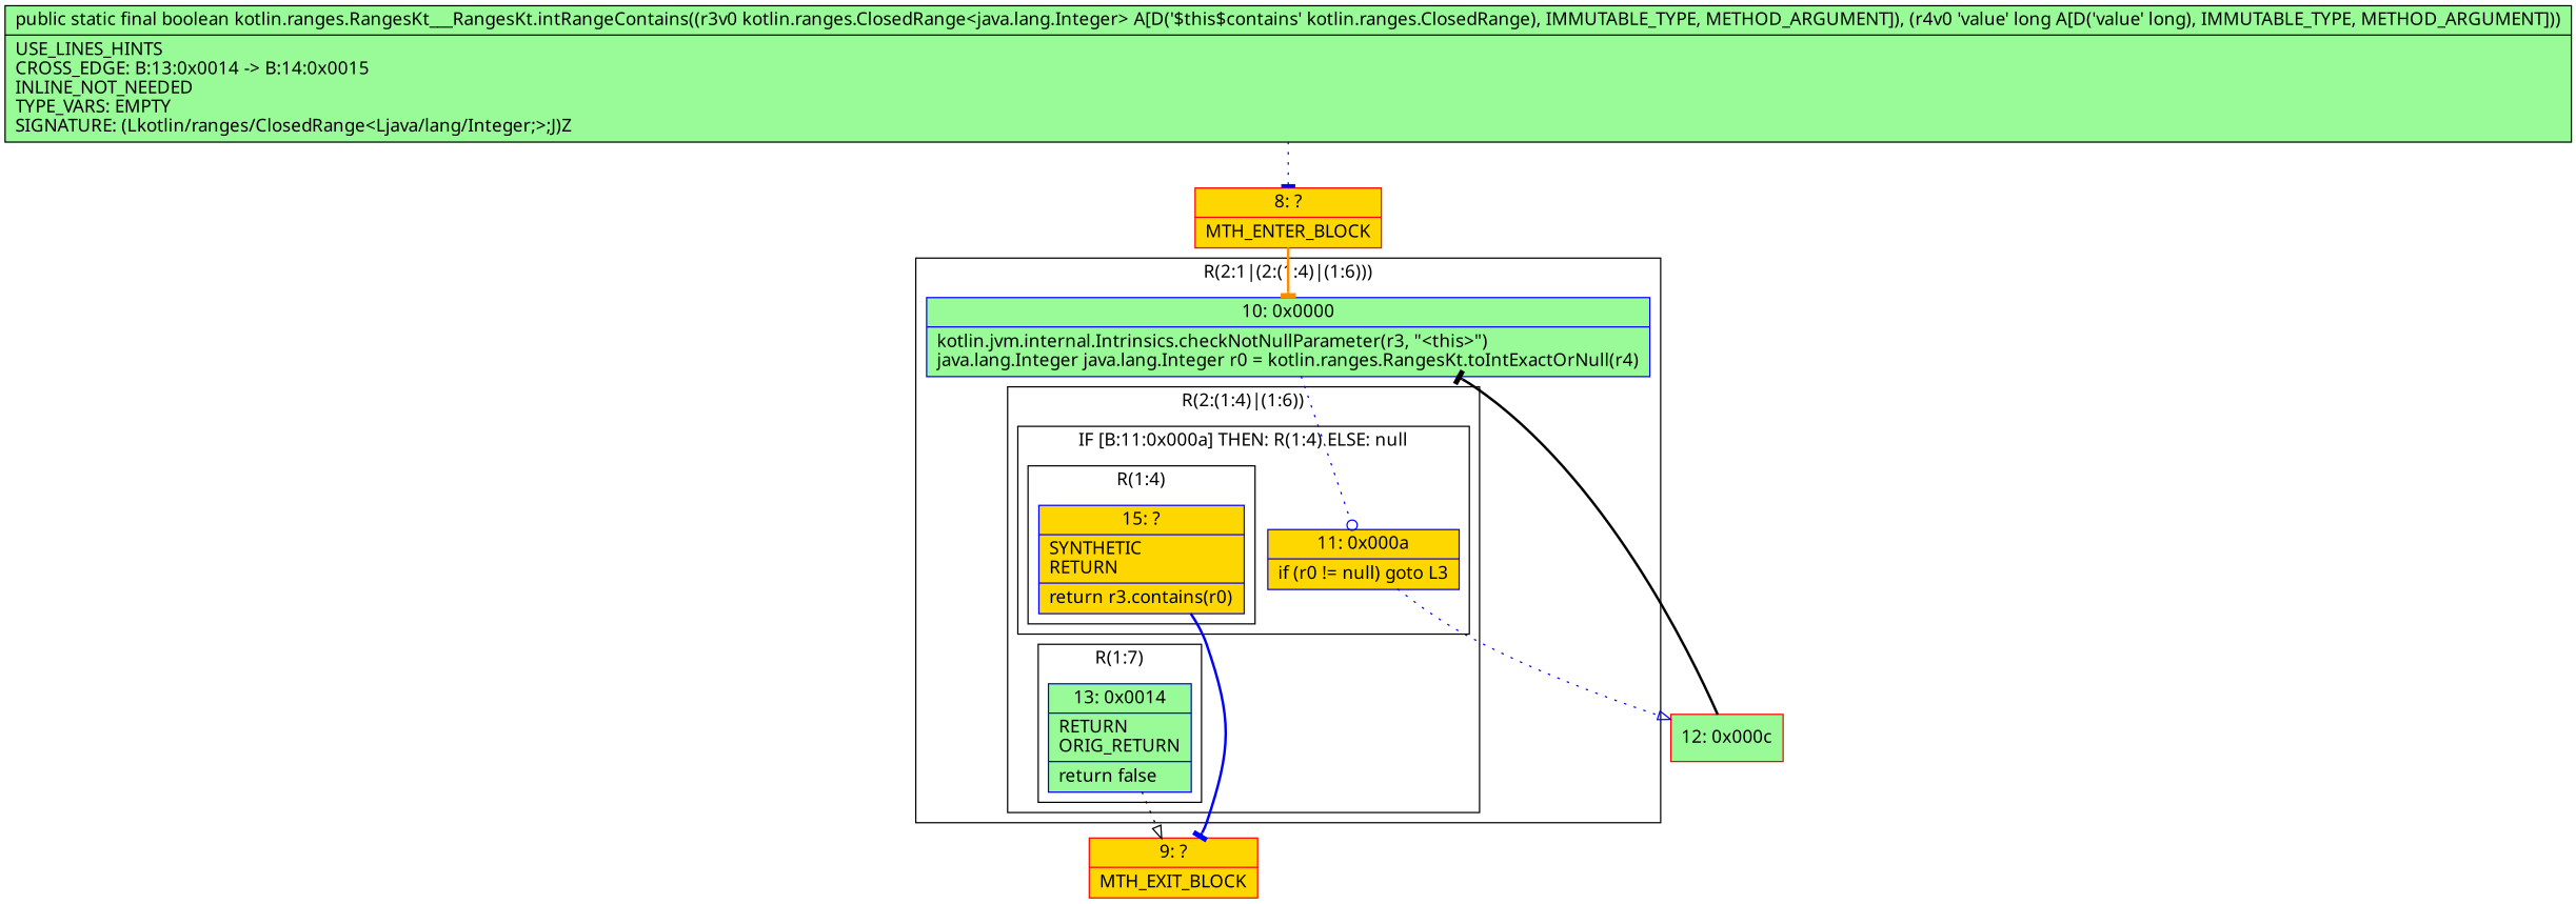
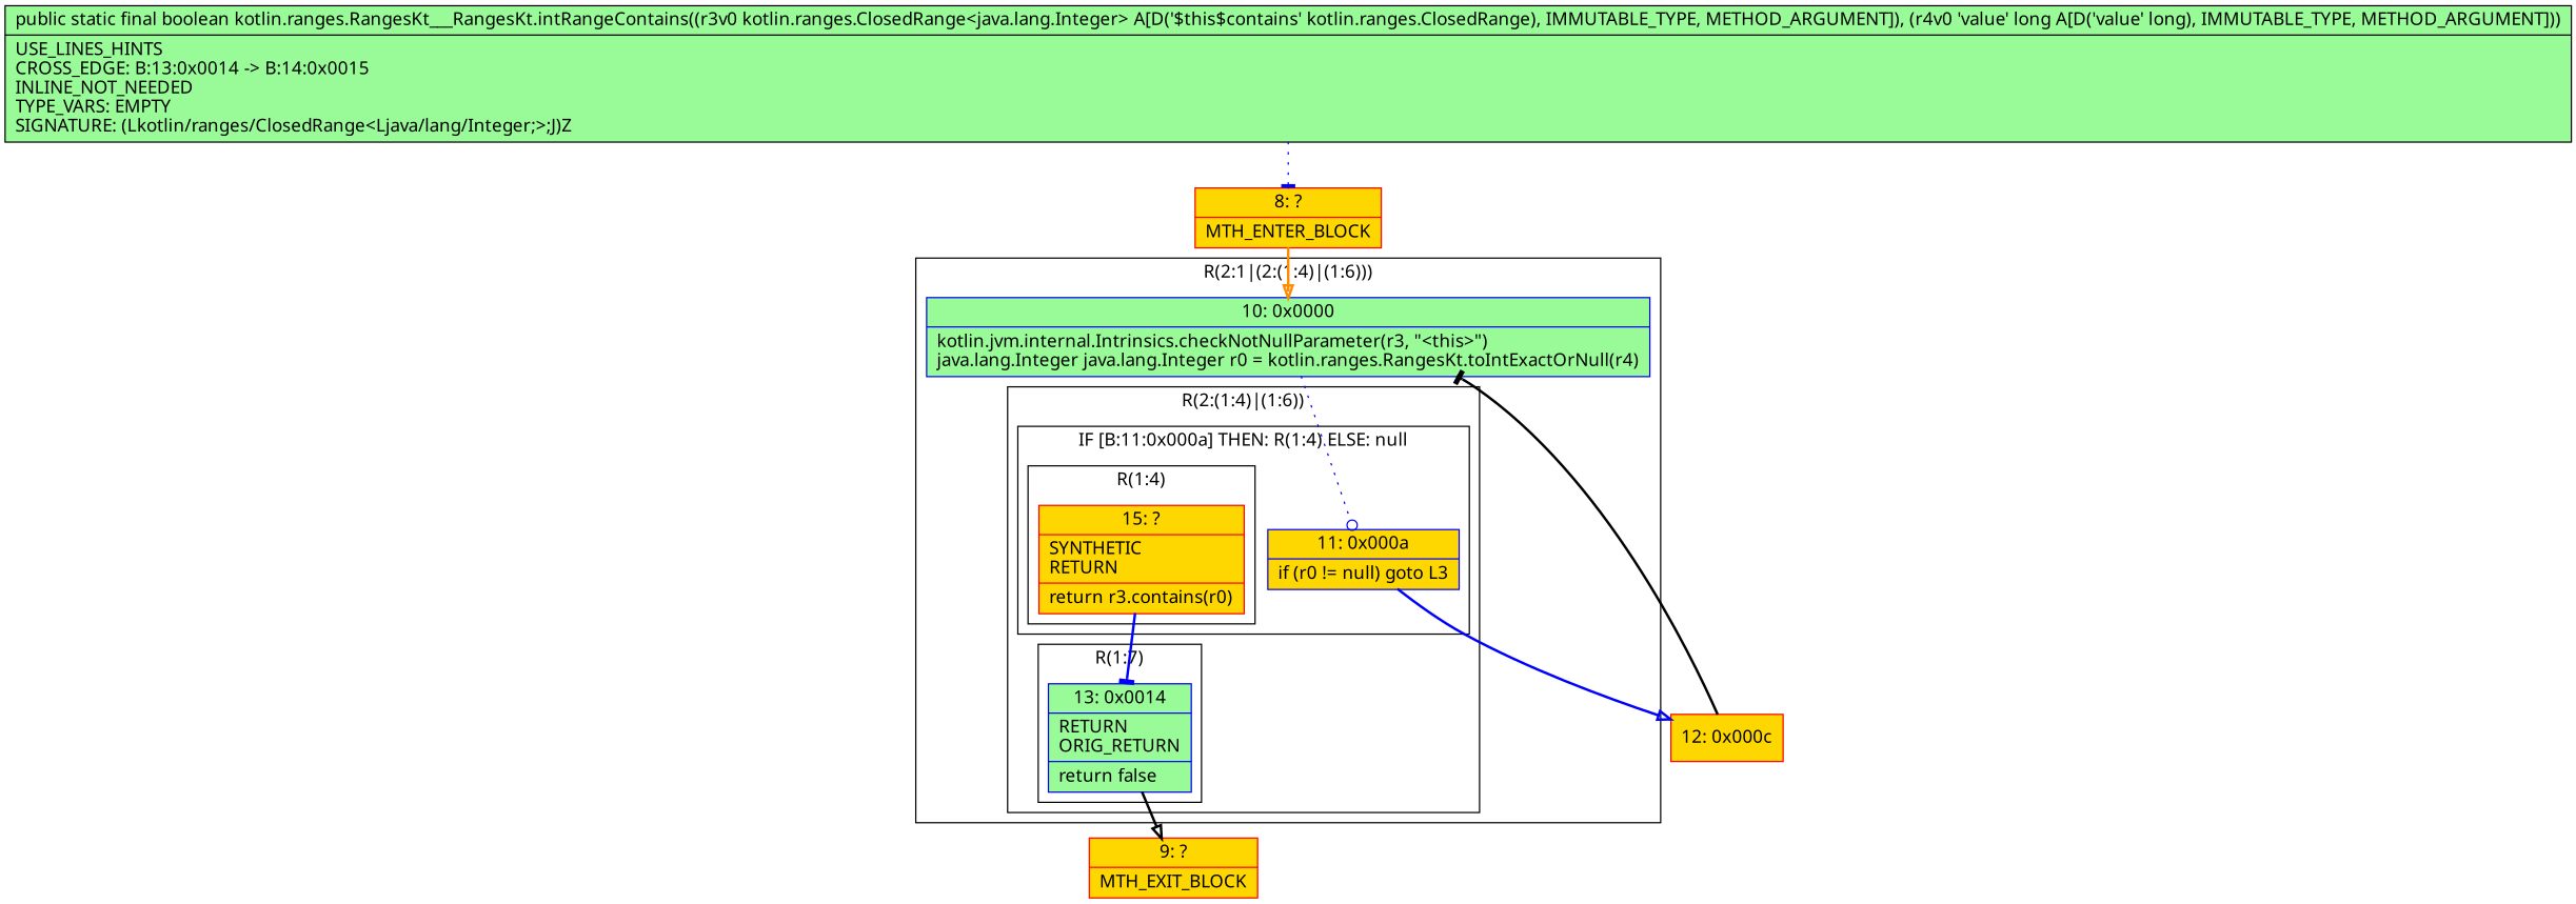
  digraph {
    fontname="Noto Sans"
    node [color=blue fillcolor=gold fontname="Noto Sans" shape=record style=filled]
    edge [arrowhead=tee color=blue fontname="Noto Sans" style=bold]
-   n1 [label="{15\:\ ?|SYNTHETIC\lRETURN\l|return r3.contains(r0)\l}"]
+   n1 [color=red label="{15\:\ ?|SYNTHETIC\lRETURN\l|return r3.contains(r0)\l}"]
    n2 [label="{11\:\ 0x000a|if (r0 != null) goto L3\l}"]
    n3 [fillcolor=palegreen label="{13\:\ 0x0014|RETURN\lORIG_RETURN\l|return false\l}"]
    n4 [fillcolor=palegreen label="{10\:\ 0x0000|kotlin.jvm.internal.Intrinsics.checkNotNullParameter(r3, \"\<this\>\")\ljava.lang.Integer java.lang.Integer r0 = kotlin.ranges.RangesKt.toIntExactOrNull(r4)\l}"]
    n5 [color=red label="{9\:\ ?|MTH_EXIT_BLOCK\l}"]
-   n6 [color=red fillcolor=palegreen label="{12\:\ 0x000c}"]
+   n6 [color=red label="{12\:\ 0x000c}"]
    n7 [color=red label="{8\:\ ?|MTH_ENTER_BLOCK\l}"]
    n8 [fillcolor=palegreen label="{public static final boolean kotlin.ranges.RangesKt___RangesKt.intRangeContains((r3v0 kotlin.ranges.ClosedRange\<java.lang.Integer\> A[D('$this$contains' kotlin.ranges.ClosedRange), IMMUTABLE_TYPE, METHOD_ARGUMENT]), (r4v0 'value' long A[D('value' long), IMMUTABLE_TYPE, METHOD_ARGUMENT]))  | USE_LINES_HINTS\lCROSS_EDGE: B:13:0x0014 \-\> B:14:0x0015\lINLINE_NOT_NEEDED\lTYPE_VARS: EMPTY\lSIGNATURE: (Lkotlin\/ranges\/ClosedRange\<Ljava\/lang\/Integer;\>;J)Z\l}" color=""]
    subgraph cluster_1 {
      label="R(2:1|(2:(1:4)|(1:6)))"
      n4
      subgraph cluster_2 {
        label="R(2:(1:4)|(1:6))"
        subgraph cluster_3 {
          label="IF [B:11:0x000a] THEN: R(1:4) ELSE: null"
          n2
          subgraph cluster_4 {
            label="R(1:4)"
            n1
          }
        }
        subgraph cluster_5 {
          label="R(1:7)"
          n3
        }
      }
    }
-   n1 -> n5
-   n2 -> n6 [arrowhead=onormal style=dotted]
-   n3 -> n5 [arrowhead=onormal color=black style=dotted]
+   n1 -> n3
+   n2 -> n6 [arrowhead=onormal]
+   n3 -> n5 [arrowhead=onormal color=black]
    n4 -> n2 [arrowhead=odot style=dotted]
    n6 -> n4 [color=black]
-   n7 -> n4 [color=darkorange]
+   n7 -> n4 [arrowhead=onormal color=darkorange]
    n8 -> n7 [style=dotted]
  }
